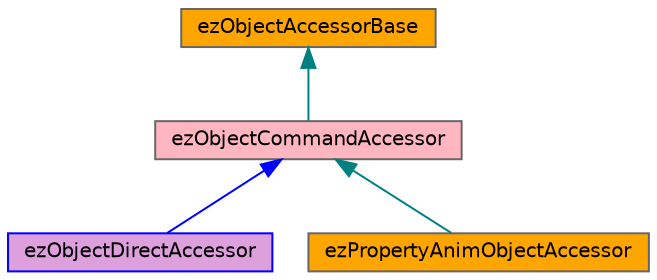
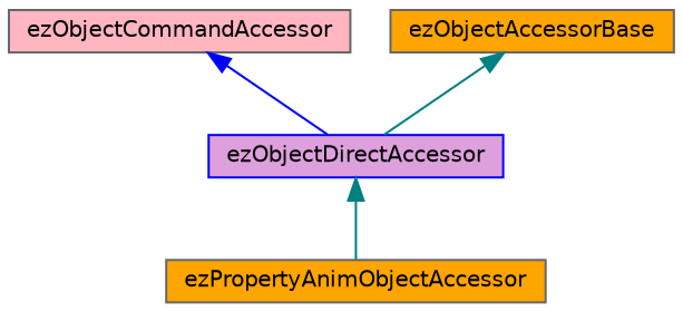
  digraph {
    node [color=gray40 fillcolor=orange fontname=Helvetica fontsize=10 shape=record style=filled]
    edge [color=teal dir=back fontname=Helvetica fontsize=10 labelfontname=Helvetica labelfontsize=10 style=solid]
    n1 [color=blue fillcolor=plum fontcolor=black height=0.2 label=ezObjectDirectAccessor width=0.4]
    n2 [fillcolor=lightpink height=0.2 label=ezObjectCommandAccessor width=0.4]
    n3 [height=0.2 label=ezPropertyAnimObjectAccessor width=0.4]
    n4 [height=0.2 label=ezObjectAccessorBase width=0.4]
    n2 -> n1 [color=blue]
-   n2 -> n3
-   n4 -> n2
+   n1 -> n3
+   n4 -> n1
  }
